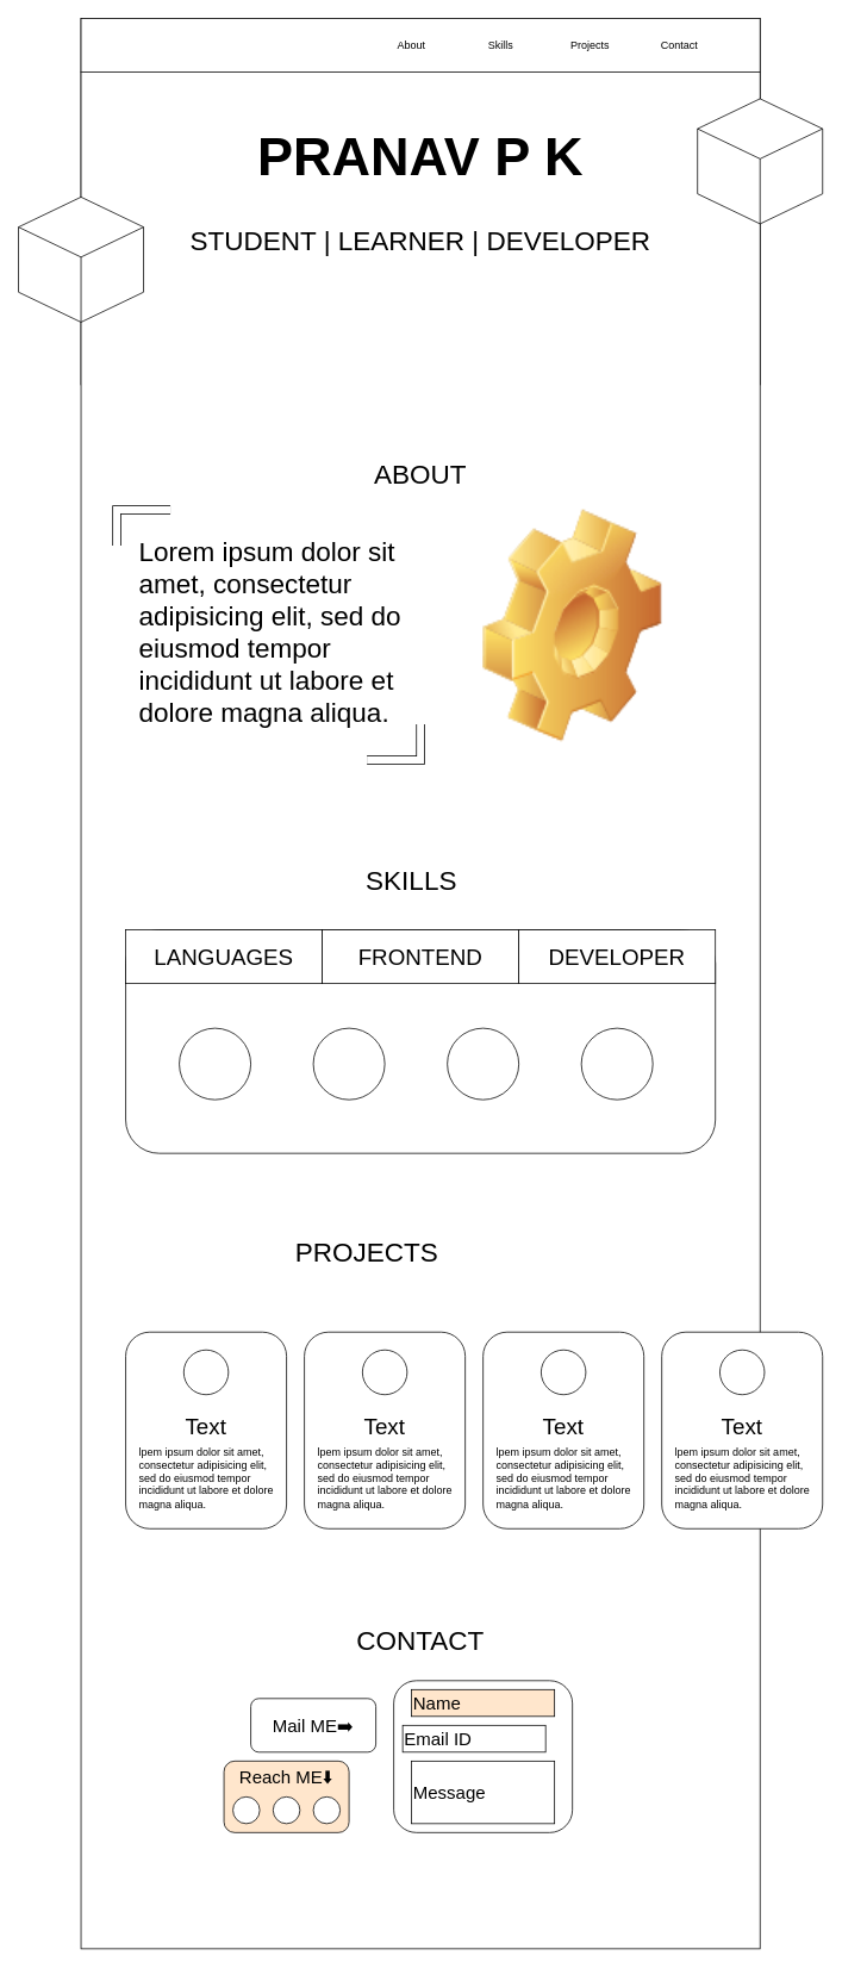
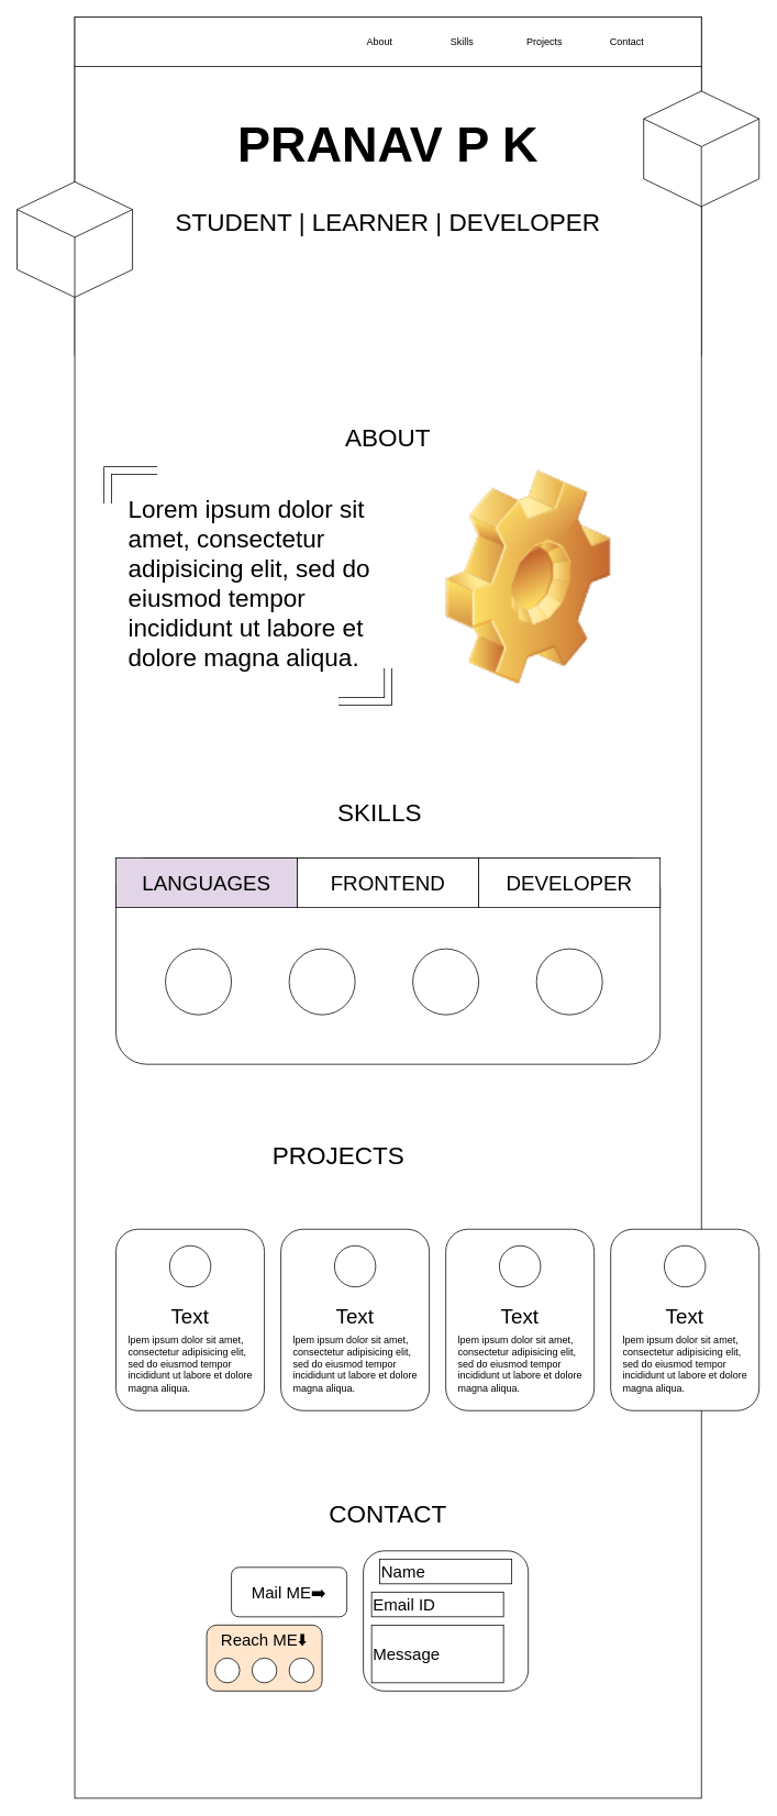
  <mxCell id="0" />
  <mxCell id="1" parent="0" />
  <mxCell id="2" value="" style="rounded=0;whiteSpace=wrap;html=1;fontSize=30;" vertex="1" parent="1"><mxGeometry x="90" y="80" width="760" height="350" as="geometry" /></mxCell>
  <mxCell id="3" value="" style="rounded=0;whiteSpace=wrap;html=1;" vertex="1" parent="1"><mxGeometry x="90" y="20" width="760" height="2160" as="geometry" /></mxCell>
  <mxCell id="4" value="" style="html=1;whiteSpace=wrap;shape=isoCube2;backgroundOutline=1;isoAngle=15;fontSize=30;" vertex="1" parent="1"><mxGeometry x="20" y="220" width="140" height="140" as="geometry" /></mxCell>
  <mxCell id="5" value="" style="rounded=0;whiteSpace=wrap;html=1;" vertex="1" parent="1"><mxGeometry x="90" y="20" width="760" height="60" as="geometry" /></mxCell>
  <mxCell id="6" value="Skills" style="text;html=1;strokeColor=none;fillColor=none;align=center;verticalAlign=middle;whiteSpace=wrap;rounded=0;strokeWidth=1;" vertex="1" parent="1"><mxGeometry x="530" y="35" width="60" height="30" as="geometry" /></mxCell>
  <mxCell id="7" value="Projects&lt;span style=&quot;color: rgba(0, 0, 0, 0); font-family: monospace; font-size: 0px; text-align: start;&quot;&gt;%3CmxGraphModel%3E%3Croot%3E%3CmxCell%20id%3D%220%22%2F%3E%3CmxCell%20id%3D%221%22%20parent%3D%220%22%2F%3E%3CmxCell%20id%3D%222%22%20value%3D%22About%22%20style%3D%22text%3Bhtml%3D1%3BstrokeColor%3Dnone%3BfillColor%3Dnone%3Balign%3Dcenter%3BverticalAlign%3Dmiddle%3BwhiteSpace%3Dwrap%3Brounded%3D0%3B%22%20vertex%3D%221%22%20parent%3D%221%22%3E%3CmxGeometry%20x%3D%22425%22%20y%3D%2255%22%20width%3D%2260%22%20height%3D%2230%22%20as%3D%22geometry%22%2F%3E%3C%2FmxCell%3E%3C%2Froot%3E%3C%2FmxGraphModel%3E&lt;/span&gt;&lt;span style=&quot;color: rgba(0, 0, 0, 0); font-family: monospace; font-size: 0px; text-align: start;&quot;&gt;%3CmxGraphModel%3E%3Croot%3E%3CmxCell%20id%3D%220%22%2F%3E%3CmxCell%20id%3D%221%22%20parent%3D%220%22%2F%3E%3CmxCell%20id%3D%222%22%20value%3D%22About%22%20style%3D%22text%3Bhtml%3D1%3BstrokeColor%3Dnone%3BfillColor%3Dnone%3Balign%3Dcenter%3BverticalAlign%3Dmiddle%3BwhiteSpace%3Dwrap%3Brounded%3D0%3B%22%20vertex%3D%221%22%20parent%3D%221%22%3E%3CmxGeometry%20x%3D%22425%22%20y%3D%2255%22%20width%3D%2260%22%20height%3D%2230%22%20as%3D%22geometry%22%2F%3E%3C%2FmxCell%3E%3C%2Froot%3E%3C%2FmxGraphModel%3E&lt;/span&gt;" style="text;html=1;strokeColor=none;fillColor=none;align=center;verticalAlign=middle;whiteSpace=wrap;rounded=0;" vertex="1" parent="1"><mxGeometry x="630" y="35" width="60" height="30" as="geometry" /></mxCell>
  <mxCell id="8" value="Contact" style="text;html=1;strokeColor=none;fillColor=none;align=center;verticalAlign=middle;whiteSpace=wrap;rounded=0;" vertex="1" parent="1"><mxGeometry x="730" y="35" width="60" height="30" as="geometry" /></mxCell>
  <mxCell id="9" value="&lt;h1 style=&quot;font-size: 60px;&quot;&gt;&lt;font style=&quot;font-size: 60px;&quot;&gt;PRANAV P K&lt;/font&gt;&lt;/h1&gt;&lt;div style=&quot;&quot;&gt;&lt;font style=&quot;font-size: 30px;&quot;&gt;STUDENT | LEARNER | DEVELOPER&lt;/font&gt;&lt;/div&gt;" style="text;html=1;strokeColor=none;fillColor=none;spacing=5;spacingTop=-20;whiteSpace=wrap;overflow=hidden;rounded=0;align=center;" vertex="1" parent="1"><mxGeometry x="90" y="110" width="760" height="270" as="geometry" /></mxCell>
  <mxCell id="10" value="" style="html=1;whiteSpace=wrap;shape=isoCube2;backgroundOutline=1;isoAngle=15;fontSize=30;" vertex="1" parent="1"><mxGeometry x="780" y="110" width="140" height="140" as="geometry" /></mxCell>
  <mxCell id="11" value="ABOUT" style="text;html=1;align=center;verticalAlign=middle;whiteSpace=wrap;rounded=0;labelBorderColor=none;fontSize=30;strokeWidth=1;" vertex="1" parent="1"><mxGeometry x="440" y="515" width="60" height="30" as="geometry" /></mxCell>
  <mxCell id="12" value="&lt;h1 style=&quot;font-size: 30px;&quot;&gt;&lt;span style=&quot;background-color: initial; font-size: 30px; font-weight: normal;&quot;&gt;Lorem ipsum dolor sit amet, consectetur adipisicing elit, sed do eiusmod tempor incididunt ut labore et dolore magna aliqua.&lt;/span&gt;&lt;br style=&quot;font-size: 30px;&quot;&gt;&lt;/h1&gt;" style="text;html=1;strokeColor=none;fillColor=none;spacing=5;spacingTop=-20;whiteSpace=wrap;overflow=hidden;rounded=0;labelBorderColor=none;strokeWidth=1;fontSize=30;align=left;verticalAlign=top;" vertex="1" parent="1"><mxGeometry x="150" y="590" width="340" height="310" as="geometry" /></mxCell>
  <mxCell id="13" value="About" style="text;html=1;strokeColor=none;fillColor=none;align=center;verticalAlign=middle;whiteSpace=wrap;rounded=0;strokeWidth=1;" vertex="1" parent="1"><mxGeometry x="430" y="35" width="60" height="30" as="geometry" /></mxCell>
  <mxCell id="14" value="SKILLS" style="text;html=1;align=center;verticalAlign=middle;whiteSpace=wrap;rounded=0;labelBorderColor=none;fontSize=30;strokeWidth=1;" vertex="1" parent="1"><mxGeometry x="430" y="970" width="60" height="30" as="geometry" /></mxCell>
  <mxCell id="15" value="" style="rounded=1;whiteSpace=wrap;html=1;labelBorderColor=none;strokeWidth=1;fontSize=30;glass=0;shadow=0;" vertex="1" parent="1"><mxGeometry x="140" y="1040" width="660" height="250" as="geometry" /></mxCell>
- <mxCell id="16" value="LANGUAGES" style="rounded=0;whiteSpace=wrap;html=1;labelBorderColor=none;strokeWidth=1;fontSize=25;" vertex="1" parent="1"><mxGeometry x="140" y="1040" width="220" height="60" as="geometry" /></mxCell>
+ <mxCell id="16" value="LANGUAGES" style="rounded=0;whiteSpace=wrap;html=1;labelBorderColor=none;strokeWidth=1;fontSize=25;fillColor=#e1d5e7;" vertex="1" parent="1"><mxGeometry x="140" y="1040" width="220" height="60" as="geometry" /></mxCell>
  <mxCell id="17" value="FRONTEND" style="rounded=0;whiteSpace=wrap;html=1;labelBorderColor=none;strokeWidth=1;fontSize=25;" vertex="1" parent="1"><mxGeometry x="360" y="1040" width="220" height="60" as="geometry" /></mxCell>
  <mxCell id="18" value="DEVELOPER" style="rounded=0;whiteSpace=wrap;html=1;labelBorderColor=none;strokeWidth=1;fontSize=25;" vertex="1" parent="1"><mxGeometry x="580" y="1040" width="220" height="60" as="geometry" /></mxCell>
  <mxCell id="19" value="" style="ellipse;whiteSpace=wrap;html=1;aspect=fixed;labelBorderColor=none;strokeWidth=1;fontSize=25;" vertex="1" parent="1"><mxGeometry x="200" y="1150" width="80" height="80" as="geometry" /></mxCell>
  <mxCell id="20" value="" style="ellipse;whiteSpace=wrap;html=1;aspect=fixed;labelBorderColor=none;strokeWidth=1;fontSize=25;" vertex="1" parent="1"><mxGeometry x="350" y="1150" width="80" height="80" as="geometry" /></mxCell>
  <mxCell id="21" value="" style="ellipse;whiteSpace=wrap;html=1;aspect=fixed;labelBorderColor=none;strokeWidth=1;fontSize=25;" vertex="1" parent="1"><mxGeometry x="500" y="1150" width="80" height="80" as="geometry" /></mxCell>
  <mxCell id="22" value="" style="ellipse;whiteSpace=wrap;html=1;aspect=fixed;labelBorderColor=none;strokeWidth=1;fontSize=25;" vertex="1" parent="1"><mxGeometry x="650" y="1150" width="80" height="80" as="geometry" /></mxCell>
  <mxCell id="23" value="PROJECTS" style="text;html=1;align=center;verticalAlign=middle;whiteSpace=wrap;rounded=0;labelBorderColor=none;fontSize=30;strokeWidth=1;" vertex="1" parent="1"><mxGeometry x="380" y="1385" width="60" height="30" as="geometry" /></mxCell>
  <mxCell id="24" value="" style="shape=image;html=1;verticalLabelPosition=bottom;verticalAlign=top;imageAspect=0;image=img/clipart/Gear_128x128.png;rounded=1;shadow=0;glass=0;labelBorderColor=none;sketch=1;strokeWidth=1;fontSize=25;" vertex="1" parent="1"><mxGeometry x="540" y="570" width="200" height="260" as="geometry" /></mxCell>
  <mxCell id="25" value="" style="shape=filledEdge;curved=0;rounded=0;fixDash=1;endArrow=none;strokeWidth=10;fillColor=#ffffff;edgeStyle=orthogonalEdgeStyle;html=1;fontSize=25;" edge="1" parent="1"><mxGeometry width="60" height="40" relative="1" as="geometry"><mxPoint x="410" y="850" as="sourcePoint" /><mxPoint x="470" y="810" as="targetPoint" /><Array as="points"><mxPoint x="470" y="850" /></Array></mxGeometry></mxCell>
  <mxCell id="26" value="" style="shape=filledEdge;curved=0;rounded=0;fixDash=1;endArrow=none;strokeWidth=10;fillColor=#ffffff;edgeStyle=orthogonalEdgeStyle;html=1;fontSize=25;" edge="1" parent="1"><mxGeometry width="60" height="40" relative="1" as="geometry"><mxPoint x="190.003" y="570" as="sourcePoint" /><mxPoint x="130.003" y="610" as="targetPoint" /><Array as="points"><mxPoint x="130.003" y="570" /></Array></mxGeometry></mxCell>
  <mxCell id="27" value="" style="rounded=1;whiteSpace=wrap;html=1;shadow=0;glass=0;labelBorderColor=none;strokeWidth=1;fontSize=25;" vertex="1" parent="1"><mxGeometry x="140" y="1490" width="180" height="220" as="geometry" /></mxCell>
  <mxCell id="28" value="" style="ellipse;whiteSpace=wrap;html=1;aspect=fixed;rounded=1;shadow=0;glass=0;labelBorderColor=none;sketch=0;strokeWidth=1;fontSize=25;" vertex="1" parent="1"><mxGeometry x="205" y="1510" width="50" height="50" as="geometry" /></mxCell>
  <mxCell id="29" value="Text" style="text;html=1;strokeColor=none;fillColor=none;align=center;verticalAlign=middle;whiteSpace=wrap;rounded=0;shadow=0;glass=0;labelBorderColor=none;sketch=0;strokeWidth=1;fontSize=25;" vertex="1" parent="1"><mxGeometry x="200" y="1580" width="60" height="30" as="geometry" /></mxCell>
  <mxCell id="30" value="&lt;h1 style=&quot;font-size: 12px;&quot;&gt;&lt;span style=&quot;background-color: initial; font-size: 12px; font-weight: normal;&quot;&gt;lpem ipsum dolor sit amet, consectetur adipisicing elit, sed do eiusmod tempor incididunt ut labore et dolore magna aliqua.&lt;/span&gt;&lt;br style=&quot;font-size: 12px;&quot;&gt;&lt;/h1&gt;" style="text;html=1;strokeColor=none;fillColor=none;spacing=5;spacingTop=-20;whiteSpace=wrap;overflow=hidden;rounded=0;shadow=0;glass=0;labelBorderColor=none;sketch=0;strokeWidth=1;fontSize=12;" vertex="1" parent="1"><mxGeometry x="150" y="1620" width="160" height="70" as="geometry" /></mxCell>
  <mxCell id="31" value="" style="rounded=1;whiteSpace=wrap;html=1;shadow=0;glass=0;labelBorderColor=none;strokeWidth=1;fontSize=25;" vertex="1" parent="1"><mxGeometry x="340" y="1490" width="180" height="220" as="geometry" /></mxCell>
  <mxCell id="32" value="" style="ellipse;whiteSpace=wrap;html=1;aspect=fixed;rounded=1;shadow=0;glass=0;labelBorderColor=none;sketch=0;strokeWidth=1;fontSize=25;" vertex="1" parent="1"><mxGeometry x="405" y="1510" width="50" height="50" as="geometry" /></mxCell>
  <mxCell id="33" value="Text" style="text;html=1;strokeColor=none;fillColor=none;align=center;verticalAlign=middle;whiteSpace=wrap;rounded=0;shadow=0;glass=0;labelBorderColor=none;sketch=0;strokeWidth=1;fontSize=25;" vertex="1" parent="1"><mxGeometry x="400" y="1580" width="60" height="30" as="geometry" /></mxCell>
  <mxCell id="34" value="&lt;h1 style=&quot;font-size: 12px;&quot;&gt;&lt;span style=&quot;background-color: initial; font-size: 12px; font-weight: normal;&quot;&gt;lpem ipsum dolor sit amet, consectetur adipisicing elit, sed do eiusmod tempor incididunt ut labore et dolore magna aliqua.&lt;/span&gt;&lt;br style=&quot;font-size: 12px;&quot;&gt;&lt;/h1&gt;" style="text;html=1;strokeColor=none;fillColor=none;spacing=5;spacingTop=-20;whiteSpace=wrap;overflow=hidden;rounded=0;shadow=0;glass=0;labelBorderColor=none;sketch=0;strokeWidth=1;fontSize=12;" vertex="1" parent="1"><mxGeometry x="350" y="1620" width="160" height="70" as="geometry" /></mxCell>
  <mxCell id="35" value="" style="rounded=1;whiteSpace=wrap;html=1;shadow=0;glass=0;labelBorderColor=none;strokeWidth=1;fontSize=25;" vertex="1" parent="1"><mxGeometry x="540" y="1490" width="180" height="220" as="geometry" /></mxCell>
  <mxCell id="36" value="" style="ellipse;whiteSpace=wrap;html=1;aspect=fixed;rounded=1;shadow=0;glass=0;labelBorderColor=none;sketch=0;strokeWidth=1;fontSize=25;" vertex="1" parent="1"><mxGeometry x="605" y="1510" width="50" height="50" as="geometry" /></mxCell>
  <mxCell id="37" value="Text" style="text;html=1;strokeColor=none;fillColor=none;align=center;verticalAlign=middle;whiteSpace=wrap;rounded=0;shadow=0;glass=0;labelBorderColor=none;sketch=0;strokeWidth=1;fontSize=25;" vertex="1" parent="1"><mxGeometry x="600" y="1580" width="60" height="30" as="geometry" /></mxCell>
  <mxCell id="38" value="&lt;h1 style=&quot;font-size: 12px;&quot;&gt;&lt;span style=&quot;background-color: initial; font-size: 12px; font-weight: normal;&quot;&gt;lpem ipsum dolor sit amet, consectetur adipisicing elit, sed do eiusmod tempor incididunt ut labore et dolore magna aliqua.&lt;/span&gt;&lt;br style=&quot;font-size: 12px;&quot;&gt;&lt;/h1&gt;" style="text;html=1;strokeColor=none;fillColor=none;spacing=5;spacingTop=-20;whiteSpace=wrap;overflow=hidden;rounded=0;shadow=0;glass=0;labelBorderColor=none;sketch=0;strokeWidth=1;fontSize=12;" vertex="1" parent="1"><mxGeometry x="550" y="1620" width="160" height="70" as="geometry" /></mxCell>
  <mxCell id="39" value="" style="rounded=1;whiteSpace=wrap;html=1;shadow=0;glass=0;labelBorderColor=none;strokeWidth=1;fontSize=25;" vertex="1" parent="1"><mxGeometry x="740" y="1490" width="180" height="220" as="geometry" /></mxCell>
  <mxCell id="40" value="" style="ellipse;whiteSpace=wrap;html=1;aspect=fixed;rounded=1;shadow=0;glass=0;labelBorderColor=none;sketch=0;strokeWidth=1;fontSize=25;" vertex="1" parent="1"><mxGeometry x="805" y="1510" width="50" height="50" as="geometry" /></mxCell>
  <mxCell id="41" value="Text" style="text;html=1;strokeColor=none;fillColor=none;align=center;verticalAlign=middle;whiteSpace=wrap;rounded=0;shadow=0;glass=0;labelBorderColor=none;sketch=0;strokeWidth=1;fontSize=25;" vertex="1" parent="1"><mxGeometry x="800" y="1580" width="60" height="30" as="geometry" /></mxCell>
  <mxCell id="42" value="&lt;h1 style=&quot;font-size: 12px;&quot;&gt;&lt;span style=&quot;background-color: initial; font-size: 12px; font-weight: normal;&quot;&gt;lpem ipsum dolor sit amet, consectetur adipisicing elit, sed do eiusmod tempor incididunt ut labore et dolore magna aliqua.&lt;/span&gt;&lt;br style=&quot;font-size: 12px;&quot;&gt;&lt;/h1&gt;" style="text;html=1;strokeColor=none;fillColor=none;spacing=5;spacingTop=-20;whiteSpace=wrap;overflow=hidden;rounded=0;shadow=0;glass=0;labelBorderColor=none;sketch=0;strokeWidth=1;fontSize=12;" vertex="1" parent="1"><mxGeometry x="750" y="1620" width="160" height="70" as="geometry" /></mxCell>
  <mxCell id="43" value="CONTACT" style="text;html=1;align=center;verticalAlign=middle;whiteSpace=wrap;rounded=0;labelBorderColor=none;fontSize=30;strokeWidth=1;" vertex="1" parent="1"><mxGeometry x="440" y="1820" width="60" height="30" as="geometry" /></mxCell>
  <mxCell id="44" value="" style="group" vertex="1" connectable="0" parent="1"><mxGeometry x="250" y="1880" width="390" height="170" as="geometry" /></mxCell>
  <mxCell id="45" value="Mail ME➡️" style="rounded=1;whiteSpace=wrap;html=1;shadow=0;glass=0;labelBorderColor=none;sketch=0;strokeWidth=1;fontSize=20;" vertex="1" parent="44"><mxGeometry x="30" y="20" width="140" height="60" as="geometry" /></mxCell>
  <mxCell id="46" value="Reach ME⬇️" style="rounded=1;whiteSpace=wrap;html=1;shadow=0;glass=0;labelBorderColor=none;sketch=0;strokeWidth=1;fontSize=20;verticalAlign=top;fillColor=#ffe6cc;" vertex="1" parent="44"><mxGeometry y="90" width="140" height="80" as="geometry" /></mxCell>
  <mxCell id="47" value="" style="ellipse;whiteSpace=wrap;html=1;aspect=fixed;rounded=1;shadow=0;glass=0;labelBorderColor=none;sketch=0;strokeWidth=1;fontSize=20;" vertex="1" parent="44"><mxGeometry x="10" y="130" width="30" height="30" as="geometry" /></mxCell>
  <mxCell id="48" value="" style="ellipse;whiteSpace=wrap;html=1;aspect=fixed;rounded=1;shadow=0;glass=0;labelBorderColor=none;sketch=0;strokeWidth=1;fontSize=20;" vertex="1" parent="44"><mxGeometry x="55" y="130" width="30" height="30" as="geometry" /></mxCell>
  <mxCell id="49" value="" style="ellipse;whiteSpace=wrap;html=1;aspect=fixed;rounded=1;shadow=0;glass=0;labelBorderColor=none;sketch=0;strokeWidth=1;fontSize=20;" vertex="1" parent="44"><mxGeometry x="100" y="130" width="30" height="30" as="geometry" /></mxCell>
  <mxCell id="50" value="" style="rounded=1;whiteSpace=wrap;html=1;shadow=0;glass=0;labelBorderColor=none;sketch=0;strokeWidth=1;fontSize=20;" vertex="1" parent="44"><mxGeometry x="190" width="200" height="170" as="geometry" /></mxCell>
- <mxCell id="51" value="Name" style="rounded=0;whiteSpace=wrap;html=1;shadow=0;glass=0;labelBorderColor=none;sketch=0;strokeWidth=1;fontSize=20;align=left;fillColor=#ffe6cc;" vertex="1" parent="44"><mxGeometry x="210" y="10" width="160" height="30" as="geometry" /></mxCell>
+ <mxCell id="51" value="Name" style="rounded=0;whiteSpace=wrap;html=1;shadow=0;glass=0;labelBorderColor=none;sketch=0;strokeWidth=1;fontSize=20;align=left;" vertex="1" parent="44"><mxGeometry x="210" y="10" width="160" height="30" as="geometry" /></mxCell>
  <mxCell id="52" value="Email ID" style="rounded=0;whiteSpace=wrap;html=1;shadow=0;glass=0;labelBorderColor=none;sketch=0;strokeWidth=1;fontSize=20;align=left;" vertex="1" parent="44"><mxGeometry x="200" y="50" width="160" height="30" as="geometry" /></mxCell>
- <mxCell id="53" value="Message" style="rounded=0;whiteSpace=wrap;html=1;shadow=0;glass=0;labelBorderColor=none;sketch=0;strokeWidth=1;fontSize=20;align=left;" vertex="1" parent="44"><mxGeometry x="210" y="90" width="160" height="70" as="geometry" /></mxCell>
+ <mxCell id="53" value="Message" style="rounded=0;whiteSpace=wrap;html=1;shadow=0;glass=0;labelBorderColor=none;sketch=0;strokeWidth=1;fontSize=20;align=left;" vertex="1" parent="44"><mxGeometry x="200" y="90" width="160" height="70" as="geometry" /></mxCell>
